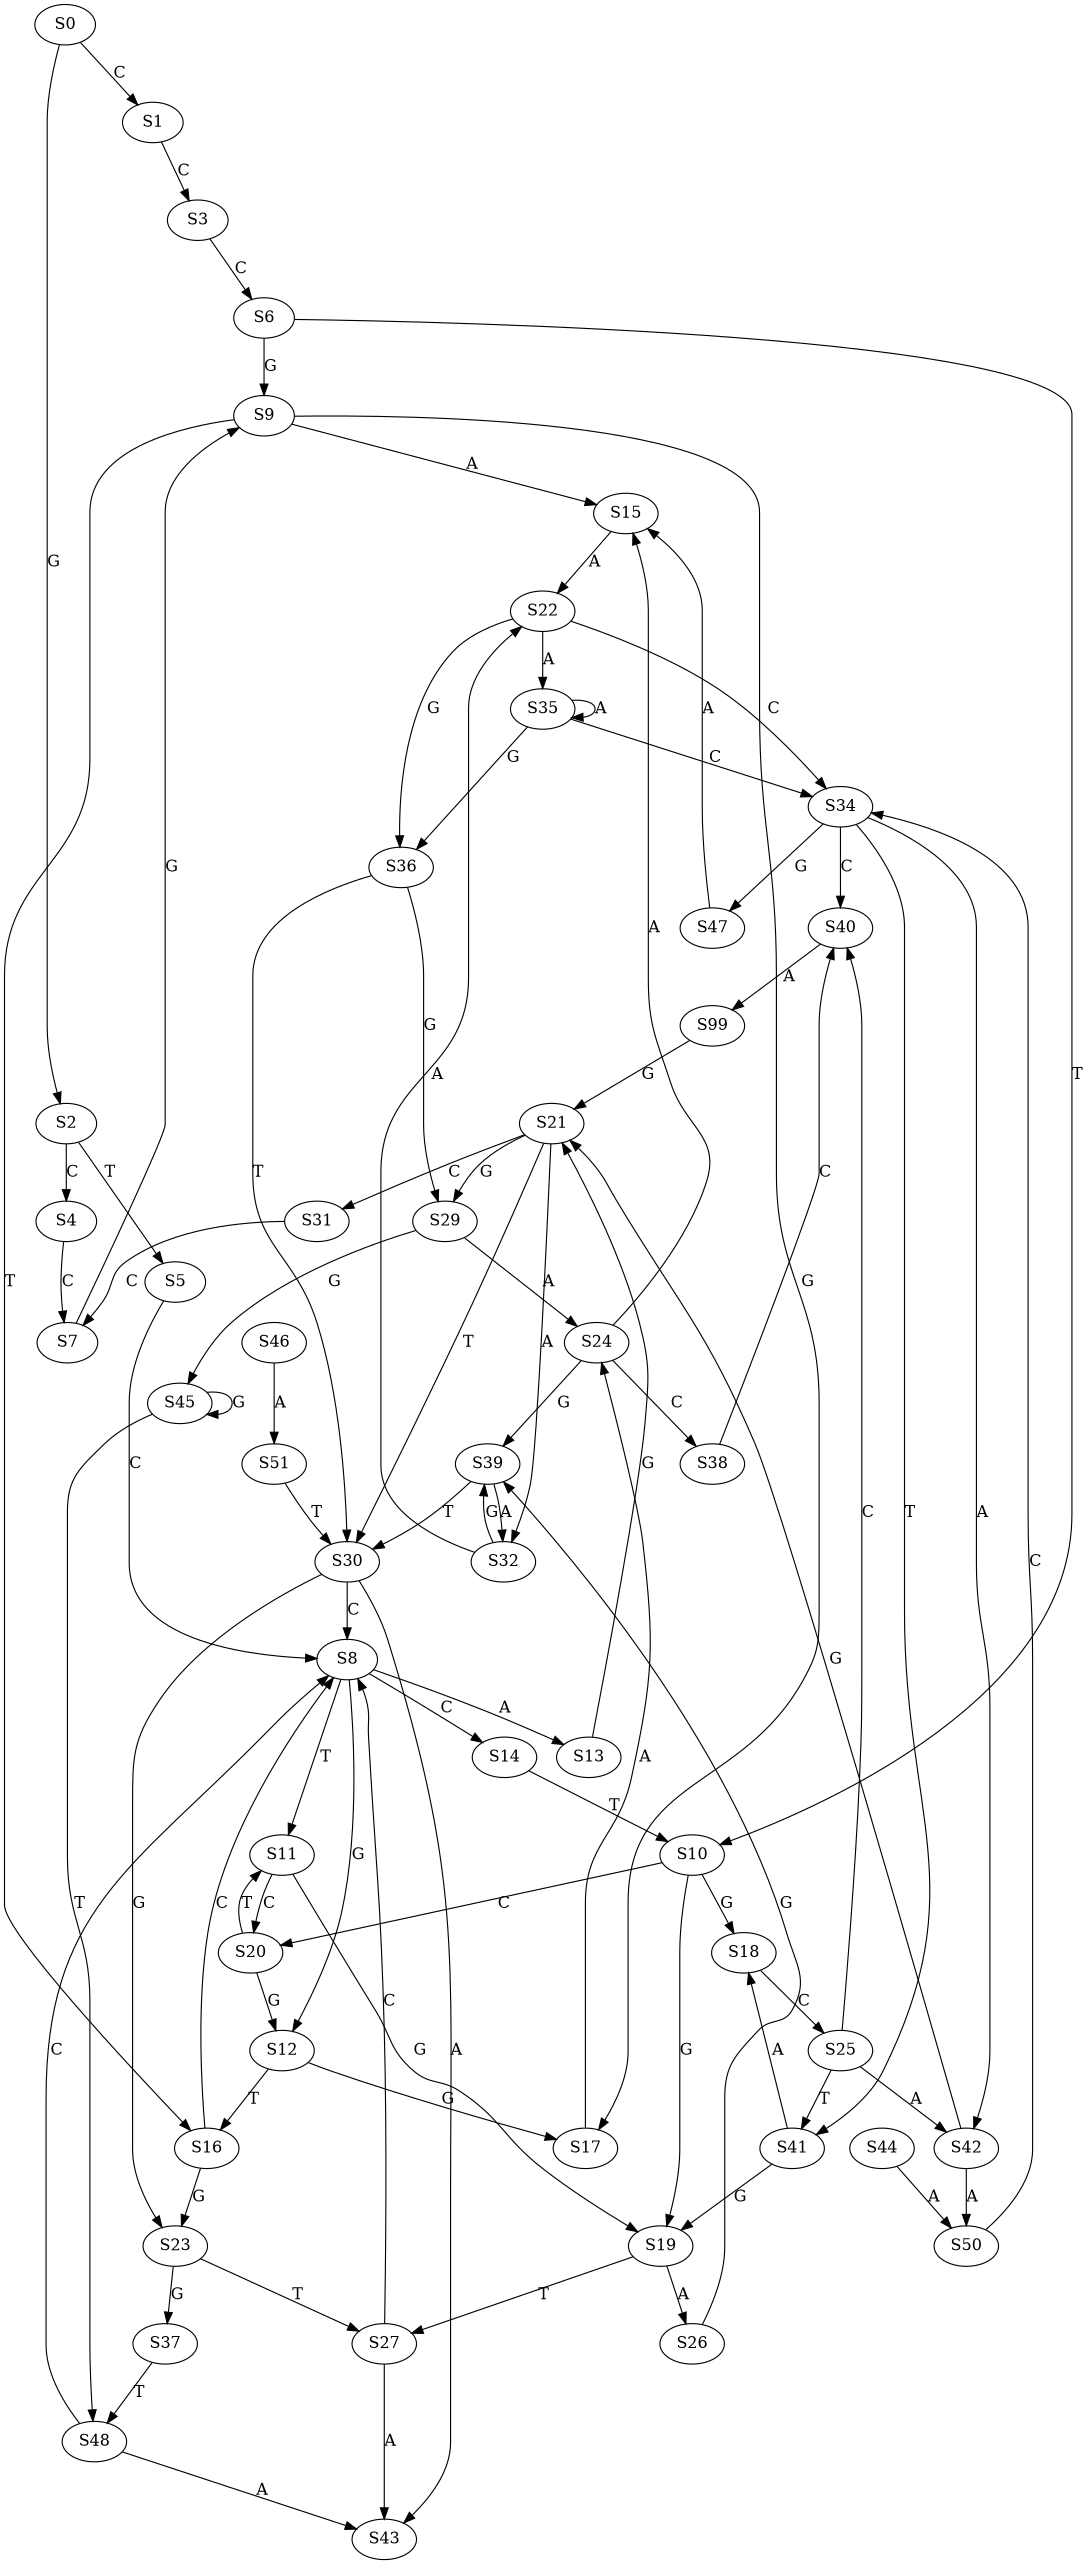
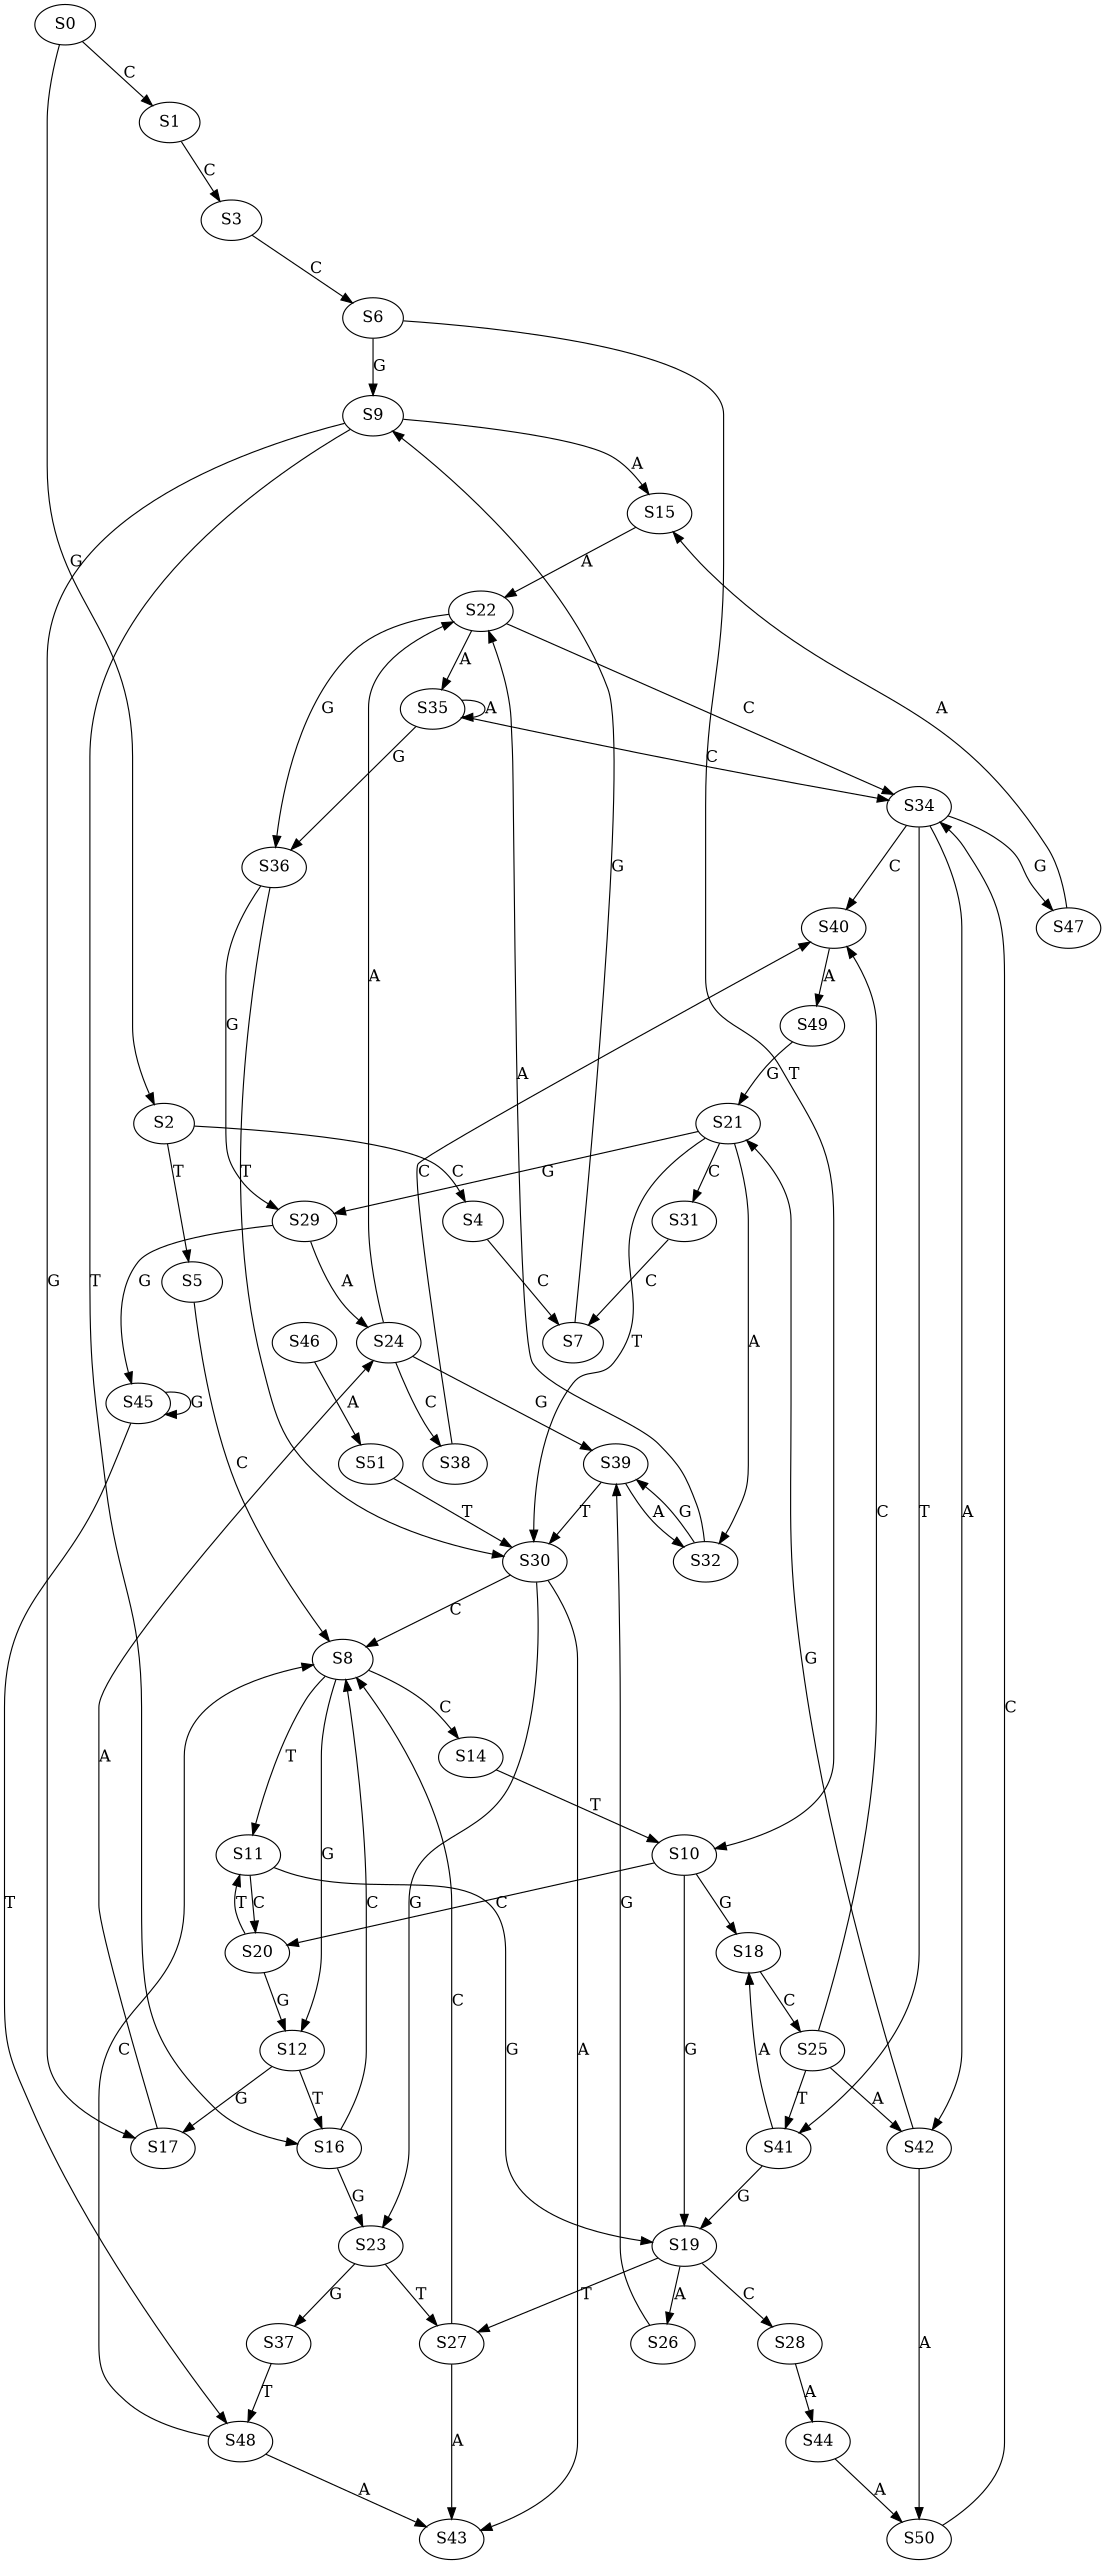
  strict digraph {
    S0
    S1
    S2
    S3
    S4
    S5
    S6
    S7
    S8
    S9
    S10
    S11
    S12
-   S13
    S14
    S15
    S16
    S17
    S18
    S19
    S20
    S21
    S22
    S23
    S24
    S25
    S26
    S27
+   S28
    S29
    S30
    S31
    S32
    S34
    S35
    S36
    S37
    S38
    S39
    S40
    S41
    S42
    S43
    S44
    S45
    S47
    S48
-   S49 [label=S99]
+   S49
    S50
    S46
    S51
    S0 -> S1 [label=C]
    S0 -> S2 [label=G]
    S1 -> S3 [label=C]
    S2 -> S4 [label=C]
    S2 -> S5 [label=T]
    S3 -> S6 [label=C]
    S4 -> S7 [label=C]
    S5 -> S8 [label=C]
    S6 -> S9 [label=G]
    S6 -> S10 [label=T]
    S7 -> S9 [label=G]
    S8 -> S11 [label=T]
    S8 -> S12 [label=G]
-   S8 -> S13 [label=A]
    S8 -> S14 [label=C]
    S9 -> S15 [label=A]
    S9 -> S16 [label=T]
    S9 -> S17 [label=G]
    S10 -> S18 [label=G]
    S10 -> S19 [label=G]
    S10 -> S20 [label=C]
    S11 -> S19 [label=G]
    S11 -> S20 [label=C]
    S12 -> S16 [label=T]
    S12 -> S17 [label=G]
-   S13 -> S21 [label=G]
    S14 -> S10 [label=T]
    S15 -> S22 [label=A]
    S16 -> S8 [label=C]
    S16 -> S23 [label=G]
    S17 -> S24 [label=A]
    S18 -> S25 [label=C]
    S19 -> S26 [label=A]
    S19 -> S27 [label=T]
+   S19 -> S28 [label=C]
    S20 -> S11 [label=T]
    S20 -> S12 [label=G]
    S21 -> S29 [label=G]
    S21 -> S30 [label=T]
    S21 -> S31 [label=C]
    S21 -> S32 [label=A]
    S22 -> S34 [label=C]
    S22 -> S35 [label=A]
    S22 -> S36 [label=G]
    S23 -> S27 [label=T]
    S23 -> S37 [label=G]
-   S24 -> S15 [label=A]
+   S24 -> S22 [label=A]
    S24 -> S38 [label=C]
    S24 -> S39 [label=G]
    S25 -> S40 [label=C]
    S25 -> S41 [label=T]
    S25 -> S42 [label=A]
    S26 -> S39 [label=G]
    S27 -> S8 [label=C]
    S27 -> S43 [label=A]
+   S28 -> S44 [label=A]
    S29 -> S24 [label=A]
    S29 -> S45 [label=G]
    S30 -> S8 [label=C]
    S30 -> S23 [label=G]
    S30 -> S43 [label=A]
    S31 -> S7 [label=C]
    S32 -> S22 [label=A]
    S32 -> S39 [label=G]
    S34 -> S40 [label=C]
    S34 -> S41 [label=T]
    S34 -> S42 [label=A]
    S34 -> S47 [label=G]
    S35 -> S34 [label=C]
    S35 -> S35 [label=A]
    S35 -> S36 [label=G]
    S36 -> S29 [label=G]
    S36 -> S30 [label=T]
    S37 -> S48 [label=T]
    S38 -> S40 [label=C]
    S39 -> S30 [label=T]
    S39 -> S32 [label=A]
    S40 -> S49 [label=A]
    S41 -> S18 [label=A]
    S41 -> S19 [label=G]
    S42 -> S21 [label=G]
    S42 -> S50 [label=A]
    S44 -> S50 [label=A]
    S45 -> S45 [label=G]
    S45 -> S48 [label=T]
    S47 -> S15 [label=A]
    S48 -> S8 [label=C]
    S48 -> S43 [label=A]
    S49 -> S21 [label=G]
    S50 -> S34 [label=C]
    S46 -> S51 [label=A]
    S51 -> S30 [label=T]
  }
